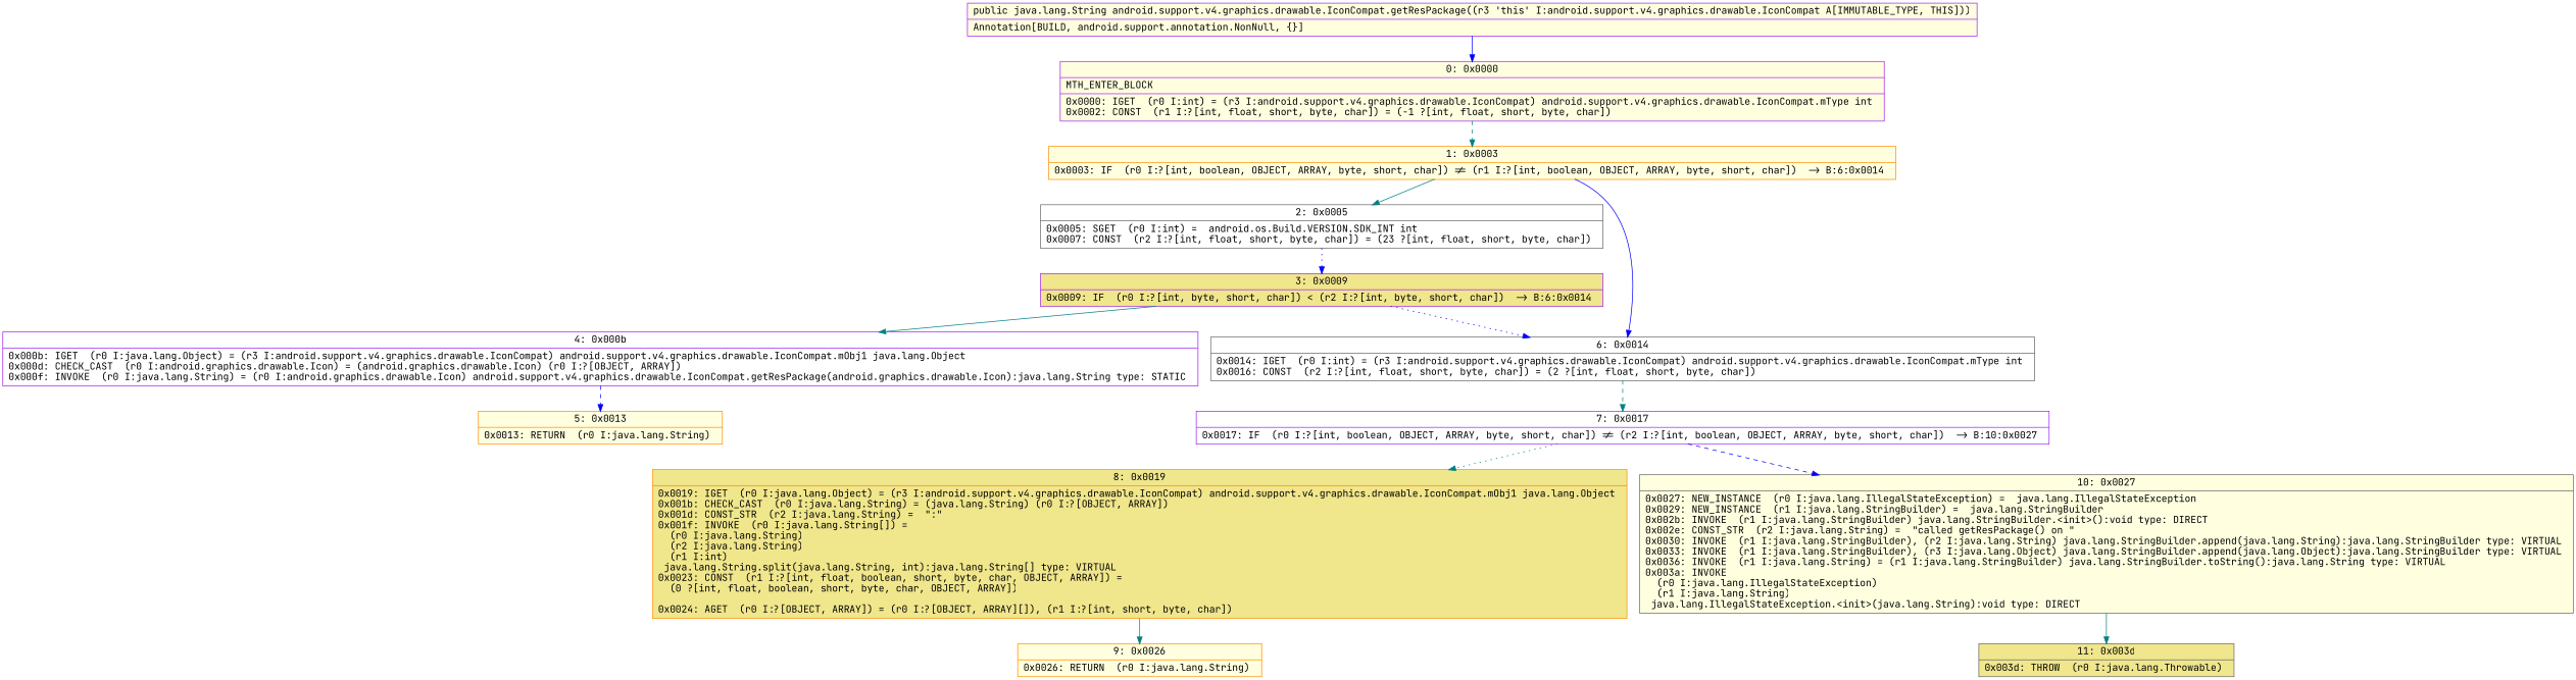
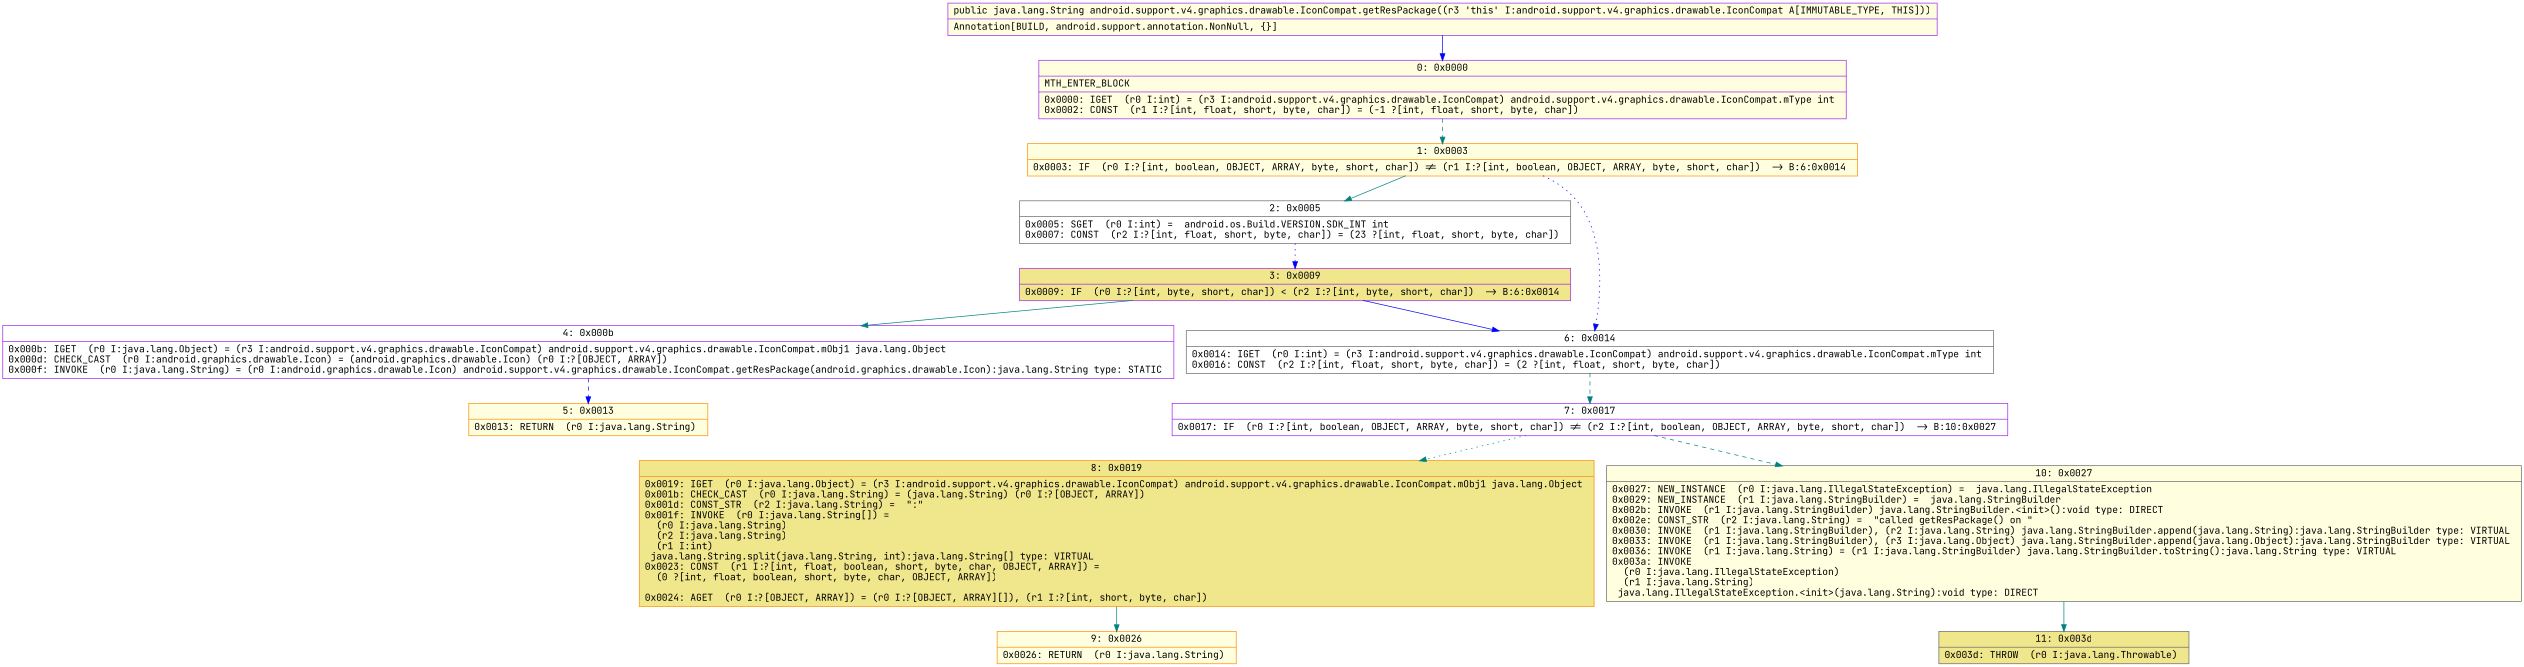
  digraph {
    fontname="JetBrains Mono"
    node [color=purple fillcolor=lightyellow fontname="JetBrains Mono" shape=record style=filled]
    edge [color=teal fontname="JetBrains Mono" style=solid]
    n1 [label="{0\:\ 0x0000|MTH_ENTER_BLOCK\l|0x0000: IGET  (r0 I:int) = (r3 I:android.support.v4.graphics.drawable.IconCompat) android.support.v4.graphics.drawable.IconCompat.mType int \l0x0002: CONST  (r1 I:?[int, float, short, byte, char]) = (\-1 ?[int, float, short, byte, char]) \l}"]
    n2 [color=darkorange label="{1\:\ 0x0003|0x0003: IF  (r0 I:?[int, boolean, OBJECT, ARRAY, byte, short, char]) != (r1 I:?[int, boolean, OBJECT, ARRAY, byte, short, char])  \-\> B:6:0x0014 \l}"]
    n3 [color=gray40 fillcolor=white label="{2\:\ 0x0005|0x0005: SGET  (r0 I:int) =  android.os.Build.VERSION.SDK_INT int \l0x0007: CONST  (r2 I:?[int, float, short, byte, char]) = (23 ?[int, float, short, byte, char]) \l}"]
    n4 [color=gray40 fillcolor=white label="{6\:\ 0x0014|0x0014: IGET  (r0 I:int) = (r3 I:android.support.v4.graphics.drawable.IconCompat) android.support.v4.graphics.drawable.IconCompat.mType int \l0x0016: CONST  (r2 I:?[int, float, short, byte, char]) = (2 ?[int, float, short, byte, char]) \l}"]
    n5 [fillcolor=khaki label="{3\:\ 0x0009|0x0009: IF  (r0 I:?[int, byte, short, char]) \< (r2 I:?[int, byte, short, char])  \-\> B:6:0x0014 \l}"]
    n6 [fillcolor=white label="{7\:\ 0x0017|0x0017: IF  (r0 I:?[int, boolean, OBJECT, ARRAY, byte, short, char]) != (r2 I:?[int, boolean, OBJECT, ARRAY, byte, short, char])  \-\> B:10:0x0027 \l}"]
    n7 [fillcolor=white label="{4\:\ 0x000b|0x000b: IGET  (r0 I:java.lang.Object) = (r3 I:android.support.v4.graphics.drawable.IconCompat) android.support.v4.graphics.drawable.IconCompat.mObj1 java.lang.Object \l0x000d: CHECK_CAST  (r0 I:android.graphics.drawable.Icon) = (android.graphics.drawable.Icon) (r0 I:?[OBJECT, ARRAY]) \l0x000f: INVOKE  (r0 I:java.lang.String) = (r0 I:android.graphics.drawable.Icon) android.support.v4.graphics.drawable.IconCompat.getResPackage(android.graphics.drawable.Icon):java.lang.String type: STATIC \l}"]
    n8 [color=darkorange label="{5\:\ 0x0013|0x0013: RETURN  (r0 I:java.lang.String) \l}"]
    n9 [color=darkorange fillcolor=khaki label="{8\:\ 0x0019|0x0019: IGET  (r0 I:java.lang.Object) = (r3 I:android.support.v4.graphics.drawable.IconCompat) android.support.v4.graphics.drawable.IconCompat.mObj1 java.lang.Object \l0x001b: CHECK_CAST  (r0 I:java.lang.String) = (java.lang.String) (r0 I:?[OBJECT, ARRAY]) \l0x001d: CONST_STR  (r2 I:java.lang.String) =  \":\" \l0x001f: INVOKE  (r0 I:java.lang.String[]) = \l  (r0 I:java.lang.String)\l  (r2 I:java.lang.String)\l  (r1 I:int)\l java.lang.String.split(java.lang.String, int):java.lang.String[] type: VIRTUAL \l0x0023: CONST  (r1 I:?[int, float, boolean, short, byte, char, OBJECT, ARRAY]) = \l  (0 ?[int, float, boolean, short, byte, char, OBJECT, ARRAY])\l \l0x0024: AGET  (r0 I:?[OBJECT, ARRAY]) = (r0 I:?[OBJECT, ARRAY][]), (r1 I:?[int, short, byte, char]) \l}"]
    n10 [color=gray40 label="{10\:\ 0x0027|0x0027: NEW_INSTANCE  (r0 I:java.lang.IllegalStateException) =  java.lang.IllegalStateException \l0x0029: NEW_INSTANCE  (r1 I:java.lang.StringBuilder) =  java.lang.StringBuilder \l0x002b: INVOKE  (r1 I:java.lang.StringBuilder) java.lang.StringBuilder.\<init\>():void type: DIRECT \l0x002e: CONST_STR  (r2 I:java.lang.String) =  \"called getResPackage() on \" \l0x0030: INVOKE  (r1 I:java.lang.StringBuilder), (r2 I:java.lang.String) java.lang.StringBuilder.append(java.lang.String):java.lang.StringBuilder type: VIRTUAL \l0x0033: INVOKE  (r1 I:java.lang.StringBuilder), (r3 I:java.lang.Object) java.lang.StringBuilder.append(java.lang.Object):java.lang.StringBuilder type: VIRTUAL \l0x0036: INVOKE  (r1 I:java.lang.String) = (r1 I:java.lang.StringBuilder) java.lang.StringBuilder.toString():java.lang.String type: VIRTUAL \l0x003a: INVOKE  \l  (r0 I:java.lang.IllegalStateException)\l  (r1 I:java.lang.String)\l java.lang.IllegalStateException.\<init\>(java.lang.String):void type: DIRECT \l}"]
    n11 [color=darkorange label="{9\:\ 0x0026|0x0026: RETURN  (r0 I:java.lang.String) \l}"]
    n12 [color=gray40 fillcolor=khaki label="{11\:\ 0x003d|0x003d: THROW  (r0 I:java.lang.Throwable) \l}"]
    n13 [label="{public java.lang.String android.support.v4.graphics.drawable.IconCompat.getResPackage((r3 'this' I:android.support.v4.graphics.drawable.IconCompat A[IMMUTABLE_TYPE, THIS]))  | Annotation[BUILD, android.support.annotation.NonNull, \{\}]\l}"]
    n1 -> n2 [style=dashed]
    n2 -> n3
-   n2 -> n4 [color=blue]
+   n2 -> n4 [color=blue style=dotted]
    n3 -> n5 [color=blue style=dotted]
    n4 -> n6 [style=dashed]
-   n5 -> n4 [color=blue style=dotted]
+   n5 -> n4 [color=blue]
    n5 -> n7
    n6 -> n9 [style=dotted]
-   n6 -> n10 [color=blue style=dashed]
+   n6 -> n10 [style=dashed]
    n7 -> n8 [color=blue style=dashed]
    n9 -> n11
    n10 -> n12
    n13 -> n1 [color=blue]
  }
